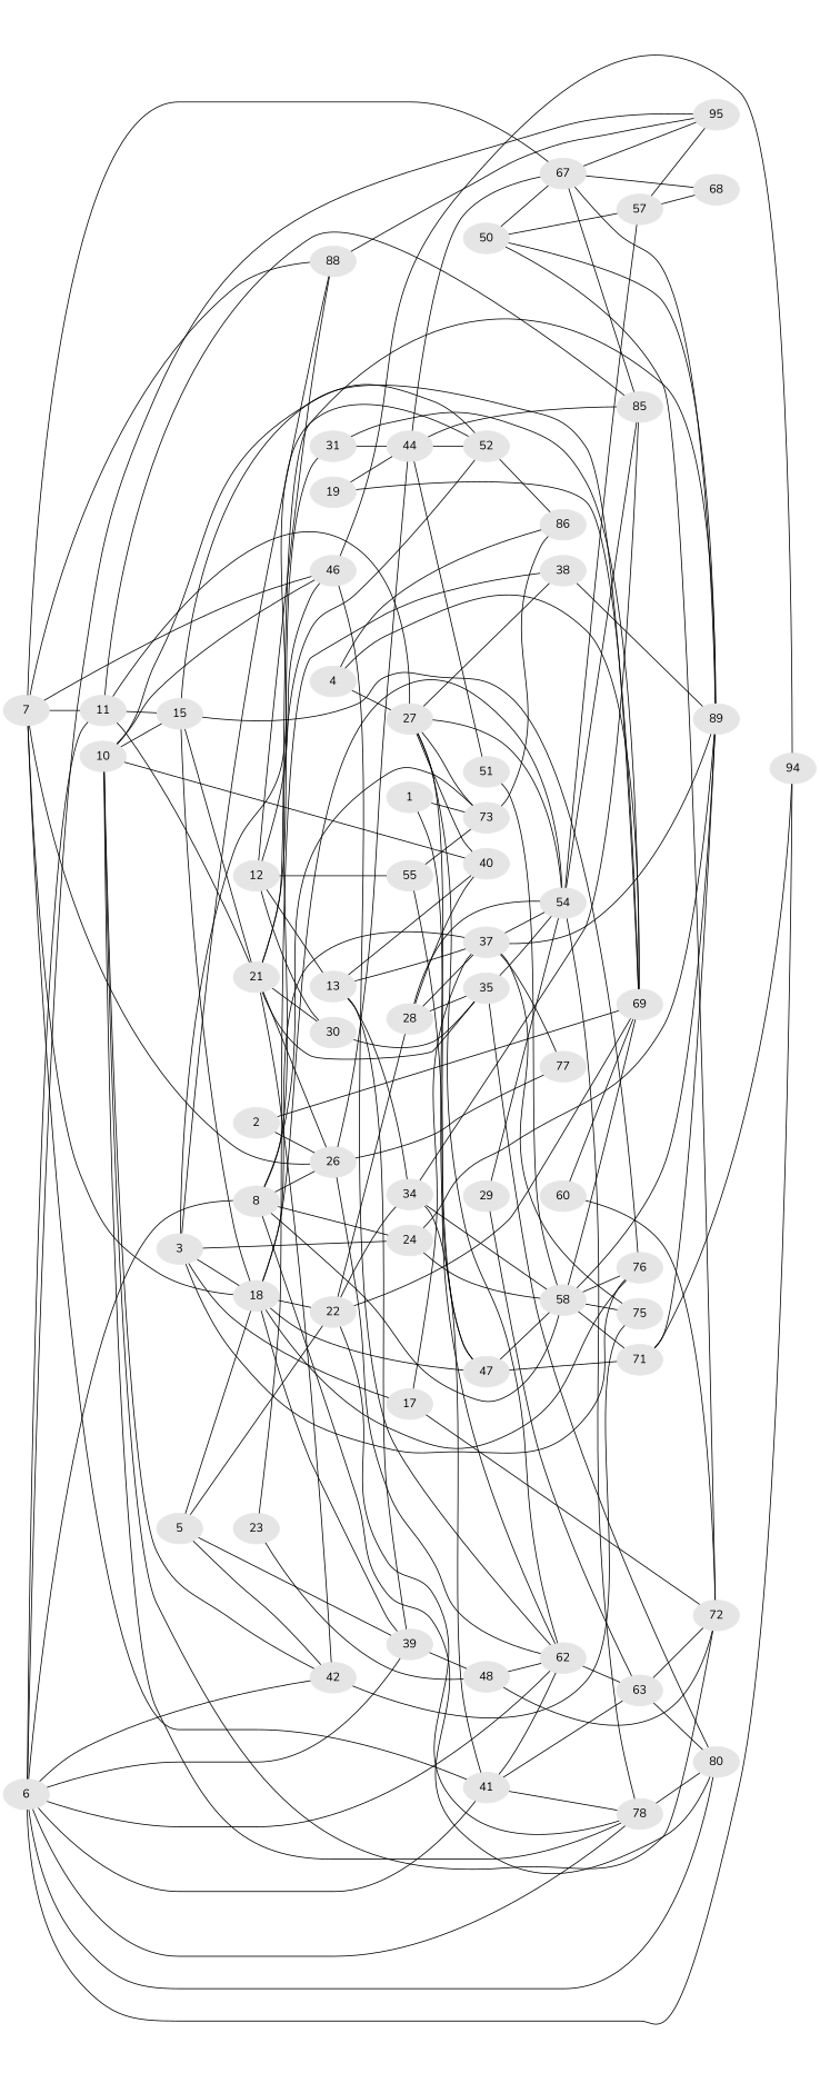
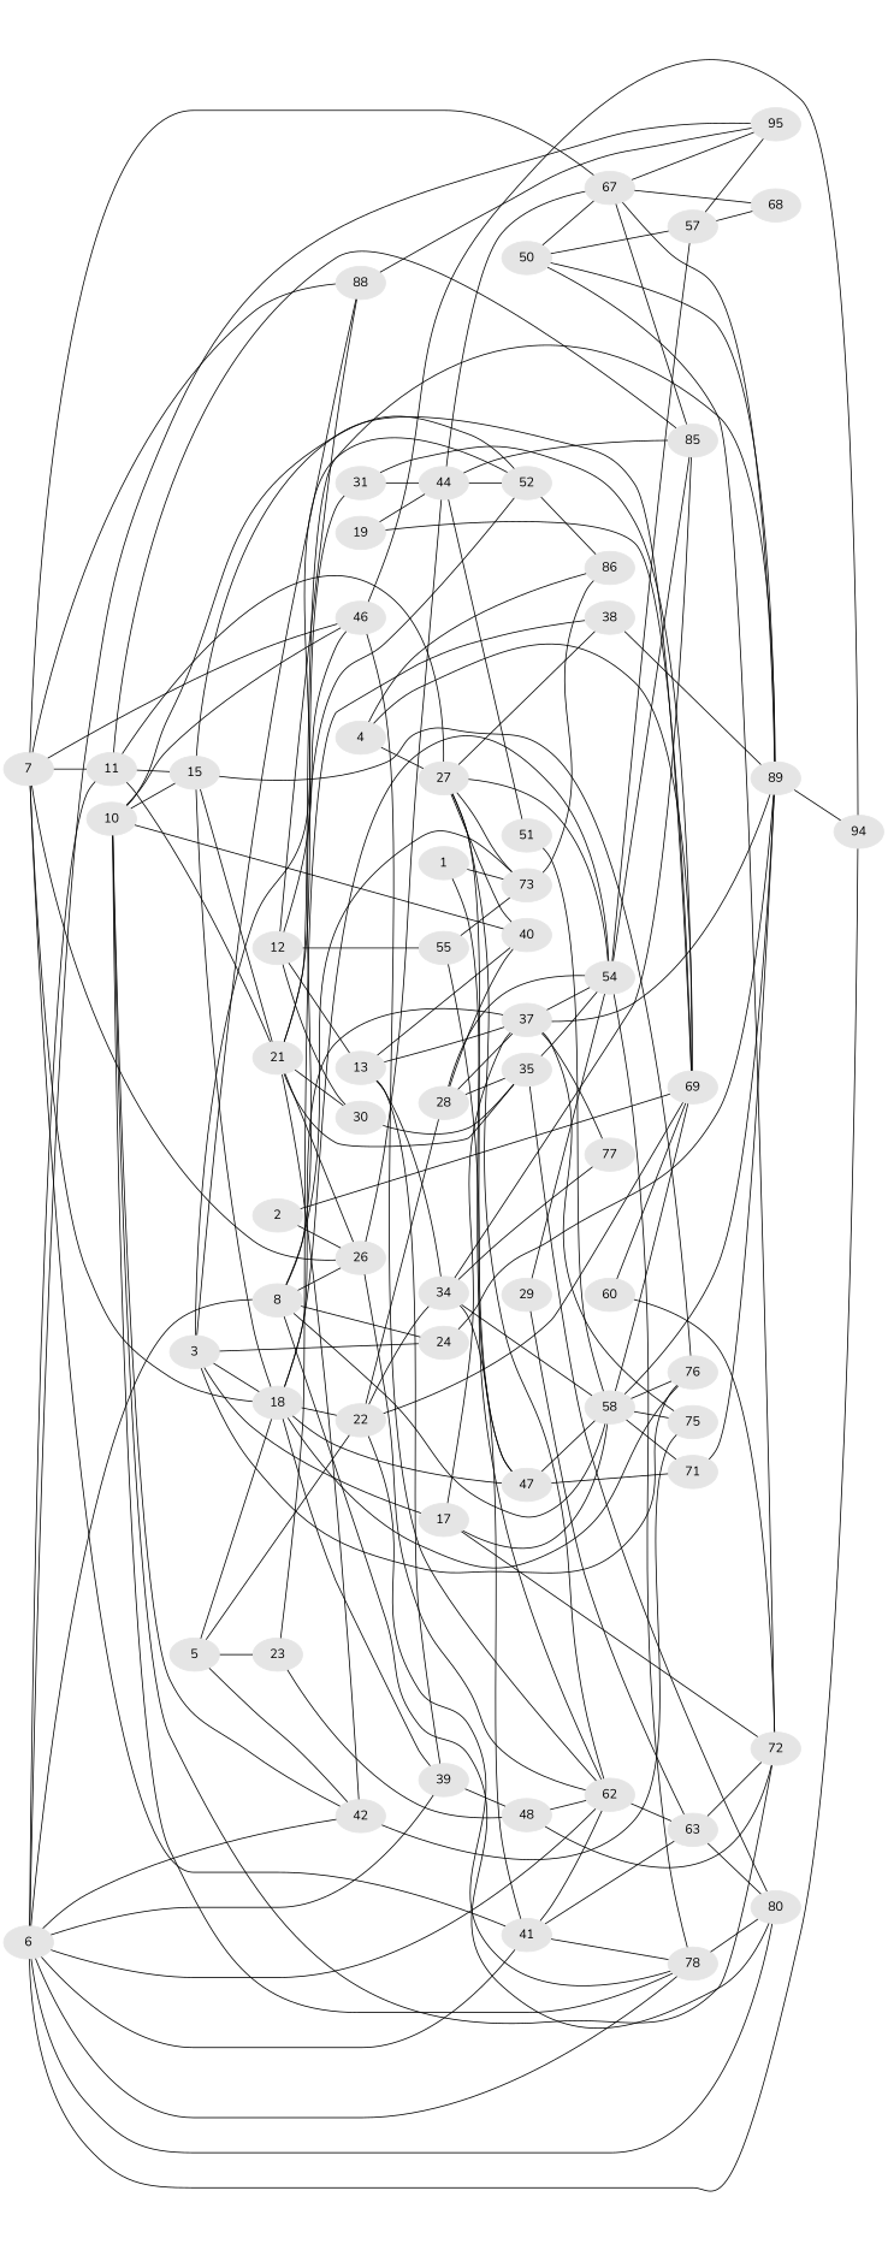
  graph {
    fontname=Nunito
    rankdir=LR
    node [color=gray90 fontname=Nunito style=filled]
    edge [fontname=Nunito]
    47 [super="+102"]
    58 [super="+65"]
    71
    1
    73 [super="+100"]
    86
    26 [super="+82"]
    62 [super="+96"]
    44 [super="+92"]
    2
    69 [super="+70"]
    3 [super="+61"]
    17 [super="+53"]
    18 [super="+49"]
    24
    52 [super="+64"]
    76
    88
    72 [super="+97"]
    37 [super="+104"]
    22 [super="+25"]
    39 [super="+93"]
    54 [super="+98"]
    89 [super="+91"]
    95
    4 [super="+9"]
    27 [super="+66"]
    40
    38 [super="+43"]
    5 [super="+36"]
    42 [super="+90"]
    78 [super="+105"]
    34 [super="+81"]
    28
    48
    75
    6 [super="+59"]
    8 [super="+16"]
    11 [super="+83"]
    41
    80 [super="+87"]
    94
    15 [super="+74"]
    21 [super="+56"]
    85
    63 [super="+79"]
    7 [super="+33"]
    46 [super="+103"]
    67 [super="+101"]
    68
    10 [super="+45"]
    30
    31 [super="+32"]
    35
    12 [super="+20"]
    13 [super="+14"]
    55
    77
    57 [super="+99"]
    51
    19
    23
    29
    50 [super="+84"]
    60
    47 -- 58
    47 -- 71
    58 -- 71
    58 -- 69
    58 -- 76
    58 -- 89
    58 -- 75
    71 -- 89
    1 -- 47
    1 -- 73
    73 -- 86
    26 -- 62
    26 -- 44
    62 -- 63
    44 -- 52
    44 -- 85
    44 -- 67
    44 -- 51
    2 -- 26
    2 -- 69
    3 -- 17
    3 -- 18
    3 -- 24
    3 -- 52
    3 -- 76
    3 -- 88
-   24 -- 58
+   17 -- 58
    17 -- 72
    17 -- 37
    18 -- 47
    18 -- 76
    18 -- 37
    18 -- 22
    18 -- 39
    18 -- 54
    24 -- 89
    52 -- 86
    88 -- 95
    37 -- 54
    37 -- 89
    37 -- 75
    37 -- 77
    22 -- 69
    22 -- 78
    22 -- 34
    22 -- 28
    39 -- 48
    54 -- 78
    54 -- 85
    54 -- 57
-   71 -- 94
+   89 -- 94
    4 -- 86
    4 -- 69
    4 -- 27
    27 -- 47
    27 -- 73 [weight=2]
    27 -- 62
    27 -- 54
    27 -- 40
    27 -- 38
    38 -- 89 [weight=2]
    5 -- 18
    5 -- 22
-   5 -- 39 [weight=2]
+   5 -- 23 [weight=2]
    5 -- 42
    42 -- 75
    78 -- 80
    34 -- 58
    34 -- 41
    34 -- 85
-   26 -- 77
+   34 -- 77
    28 -- 37
    28 -- 54
    28 -- 40
    28 -- 35
    48 -- 62
    48 -- 72
    6 -- 62
    6 -- 39
    6 -- 95
    6 -- 42
    6 -- 78
    6 -- 8
    6 -- 11
    6 -- 41
    6 -- 80
    6 -- 94
    8 -- 58
    8 -- 73
    8 -- 26
    8 -- 24
    8 -- 52
    8 -- 80
    11 -- 27
    11 -- 15
    11 -- 21
    11 -- 85
    41 -- 62 [weight=2]
    41 -- 78
    41 -- 63
    15 -- 69
    15 -- 18
    15 -- 76
    15 -- 21
    21 -- 26
    21 -- 89
    21 -- 42
    21 -- 30
    21 -- 31
    21 -- 35
    63 -- 72
    63 -- 80 [weight=2]
    7 -- 26
    7 -- 18
    7 -- 88
    7 -- 11
    7 -- 41
    7 -- 46
    7 -- 67
    46 -- 62
    46 -- 94
    67 -- 89
    67 -- 95
    67 -- 85
    67 -- 68
    10 -- 52
    10 -- 72
    10 -- 40
    10 -- 42
    10 -- 78
    10 -- 15
    10 -- 46
    30 -- 35
    31 -- 44
    31 -- 69
    35 -- 54
    35 -- 80
    12 -- 88
    12 -- 46
    12 -- 30
    12 -- 13
    12 -- 55
    13 -- 37
    13 -- 39
    13 -- 40
    13 -- 34
    55 -- 73
    55 -- 62
    57 -- 95
    57 -- 68
    51 -- 58
    19 -- 44
    19 -- 69
    23 -- 38
    23 -- 48
    29 -- 54
    29 -- 63
    50 -- 72
    50 -- 89
    50 -- 67
    50 -- 57
    60 -- 69
    60 -- 72
  }
